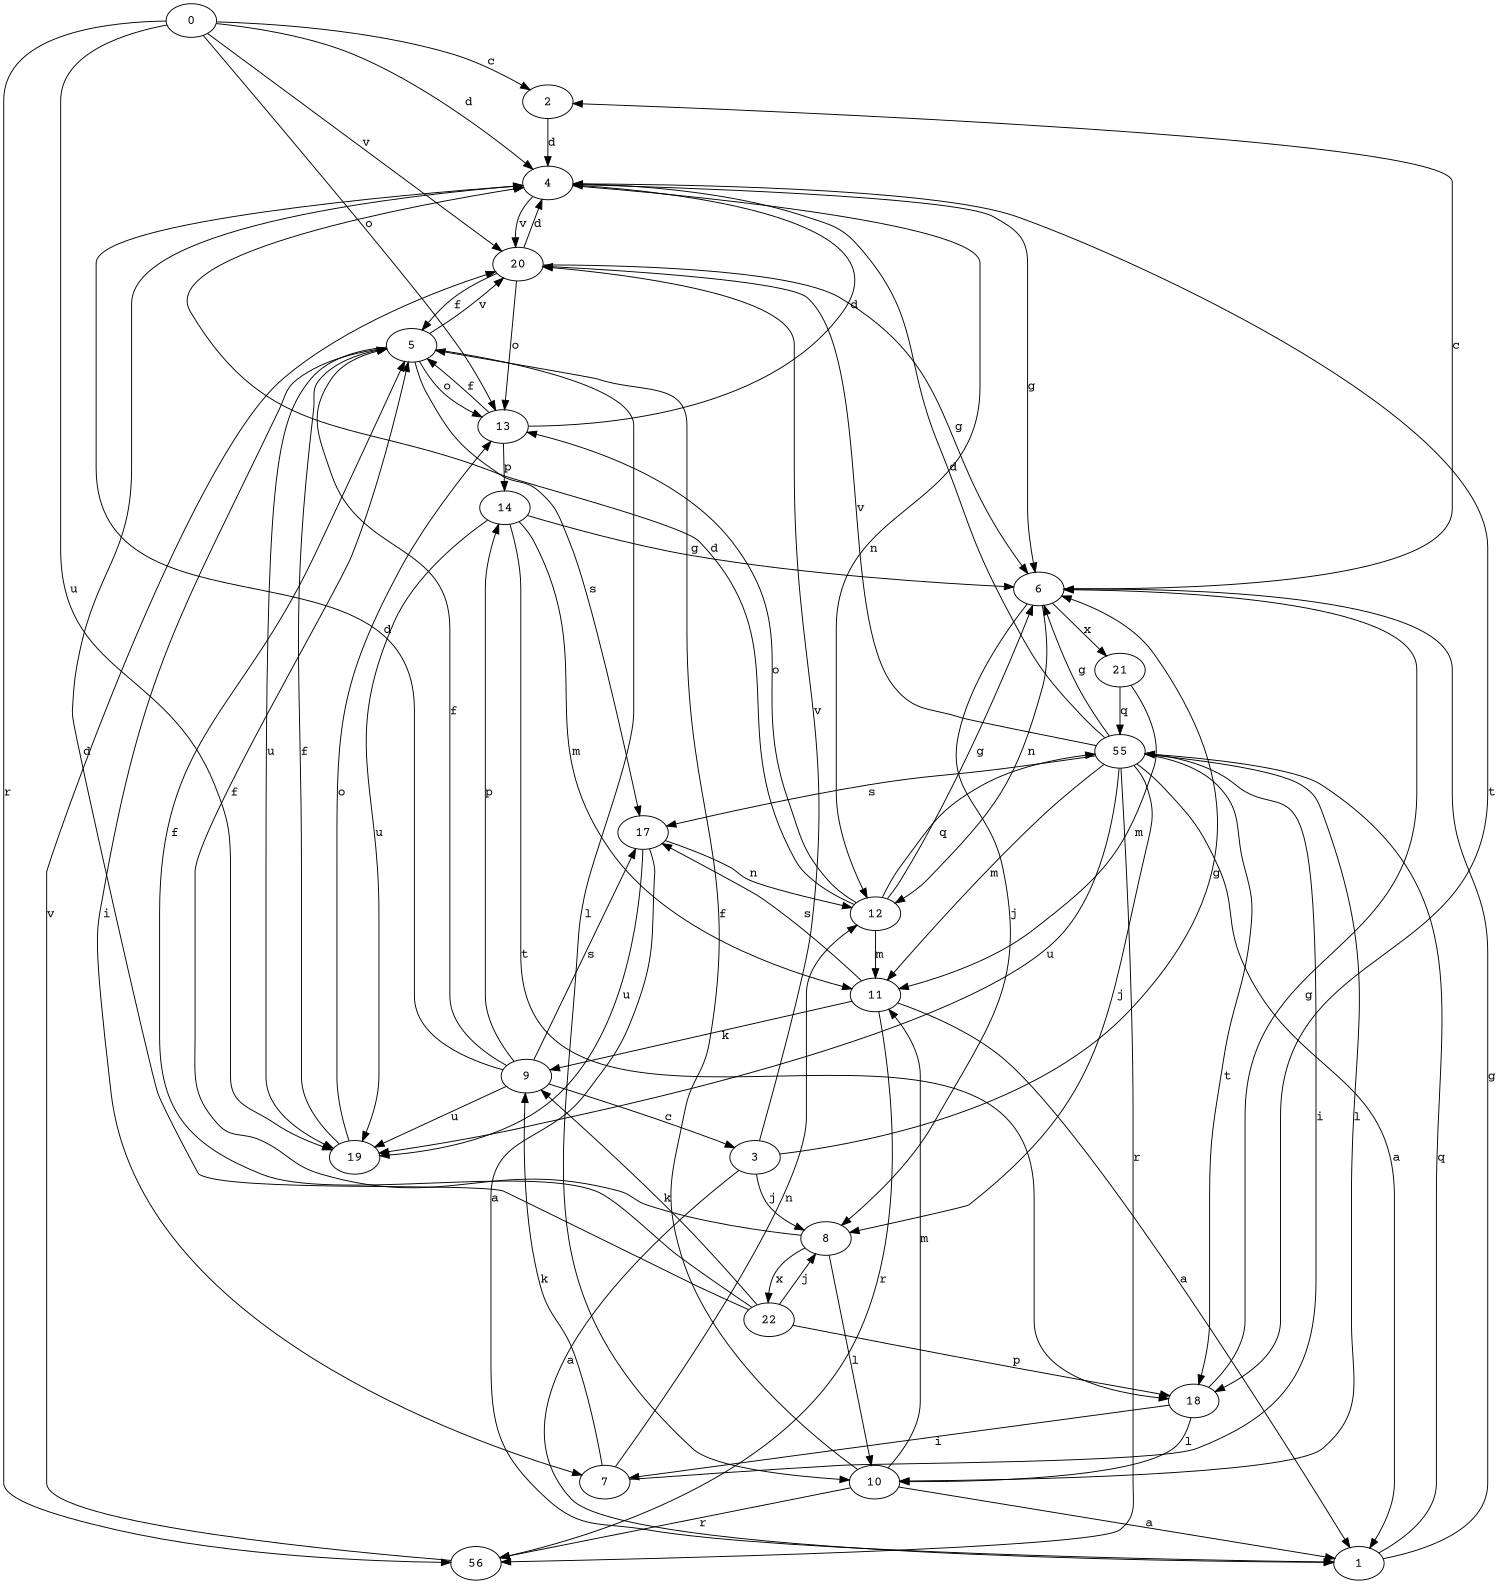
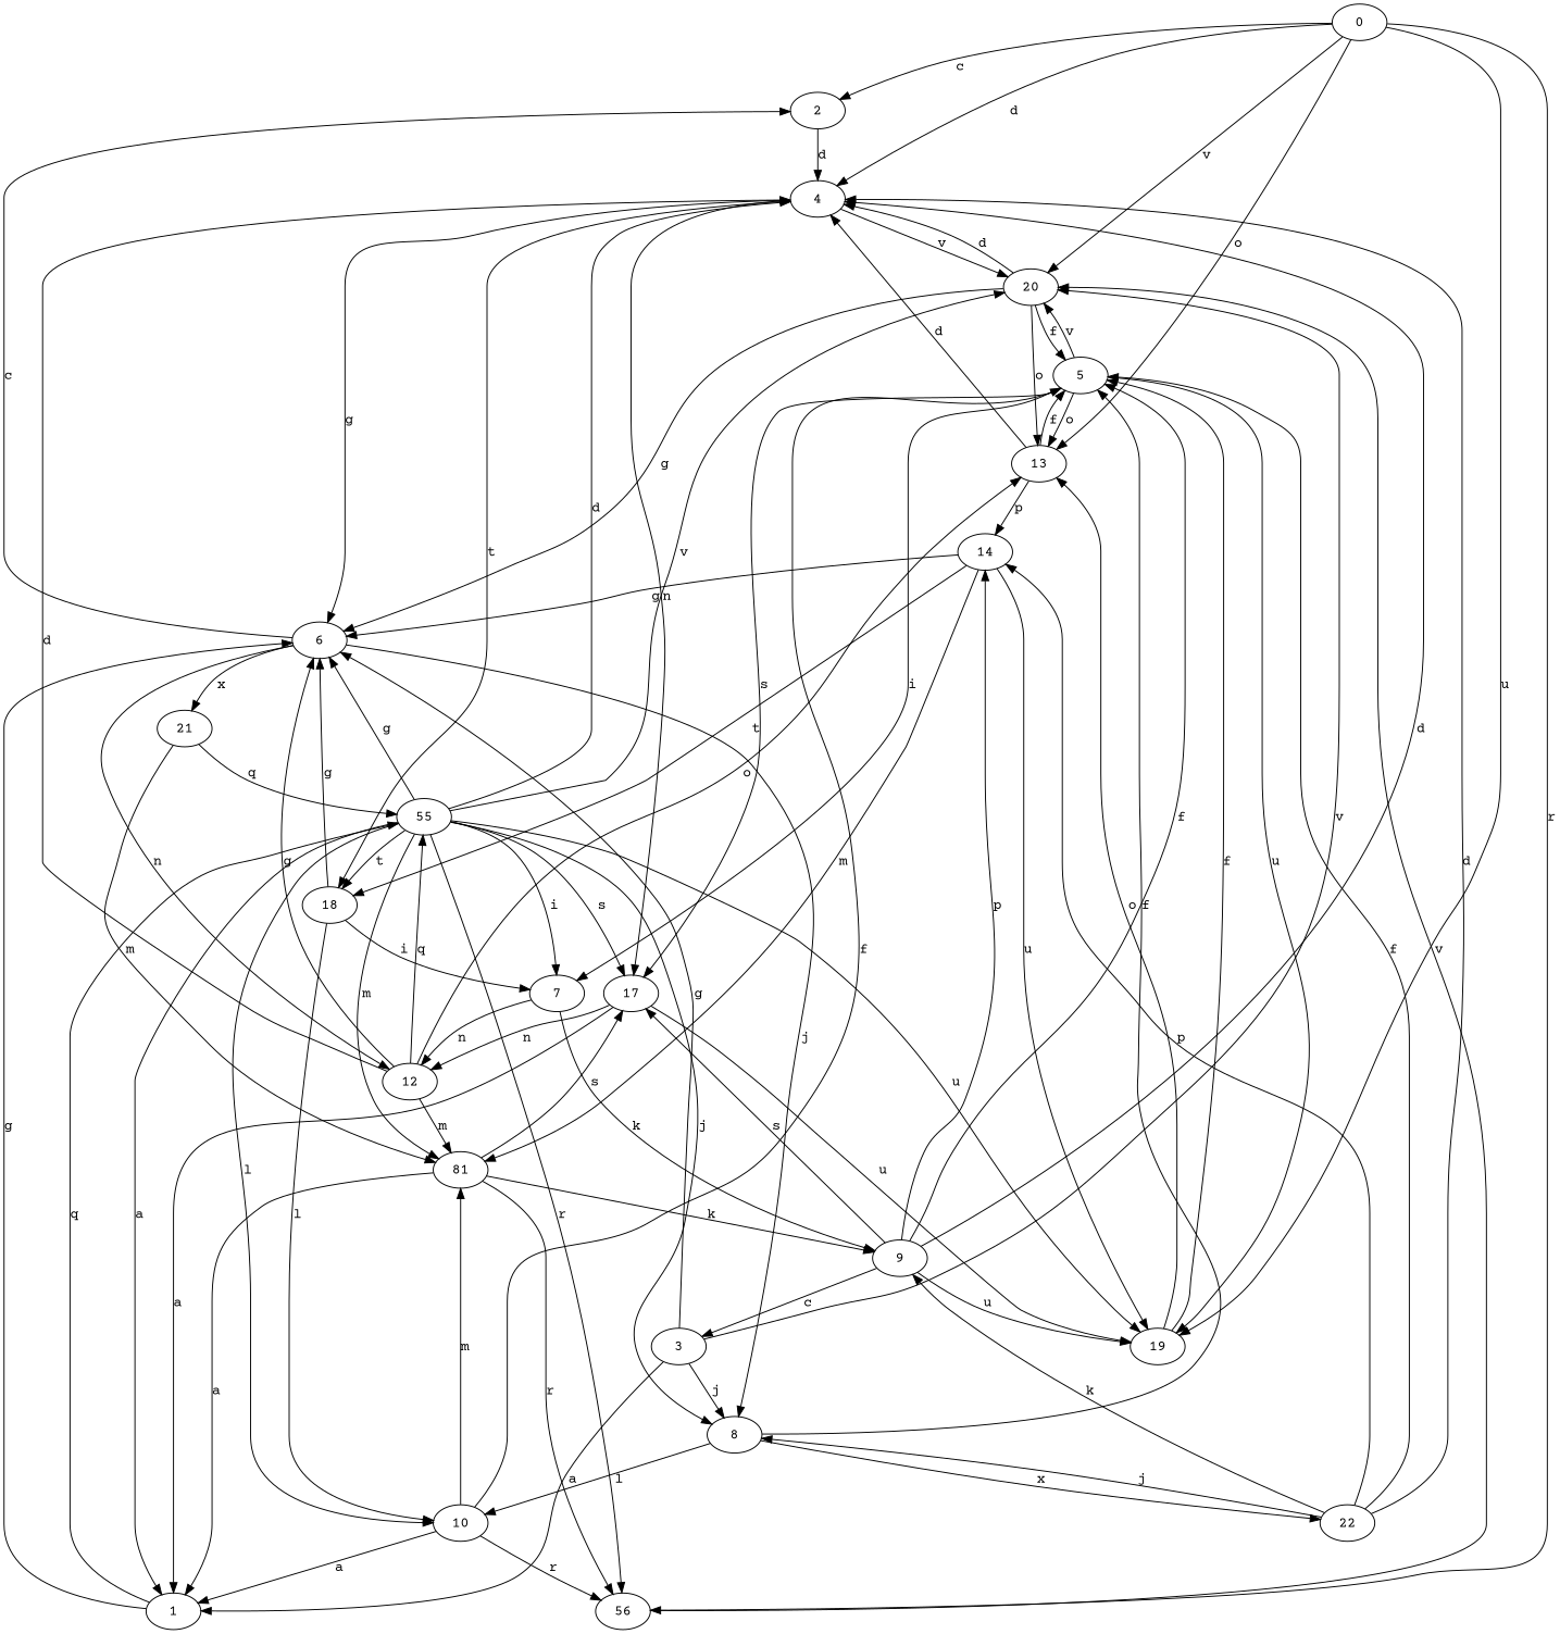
  strict digraph {
    fontname="Courier Prime"
    node [fontname="Courier Prime"]
    edge [fontname="Courier Prime"]
    0
    2
    4
    13
    n5 [label=56]
    19
    20
    6
    12
    18
    5
    14
    1
    n14 [label=55]
    8
    21
-   11
+   11 [label=81]
    7
    10
    17
    9
    3
    22
    0 -> 2 [label=c]
    0 -> 4 [label=d]
    0 -> 13 [label=o]
    0 -> n5 [label=r]
    0 -> 19 [label=u]
    0 -> 20 [label=v]
    2 -> 4 [label=d]
    4 -> 20 [label=v]
    4 -> 6 [label=g]
-   4 -> 12 [label=n]
+   4 -> 17 [label=n]
    4 -> 18 [label=t]
    13 -> 4 [label=d]
    13 -> 5 [label=f]
    13 -> 14 [label=p]
    n5 -> 20 [label=v]
    19 -> 13 [label=o]
    19 -> 5 [label=f]
    20 -> 4 [label=d]
    20 -> 13 [label=o]
    20 -> 6 [label=g]
    20 -> 5 [label=f]
    6 -> 2 [label=c]
    6 -> 12 [label=n]
    6 -> 8 [label=j]
    6 -> 21 [label=x]
    12 -> 4 [label=d]
    12 -> 13 [label=o]
    12 -> 6 [label=g]
    12 -> n14 [label=q]
    12 -> 11 [label=m]
    18 -> 6 [label=g]
    18 -> 7 [label=i]
    18 -> 10 [label=l]
    5 -> 13 [label=o]
    5 -> 19 [label=u]
    5 -> 20 [label=v]
    5 -> 7 [label=i]
-   5 -> 10 [label=l]
    5 -> 17 [label=s]
    14 -> 19 [label=u]
    14 -> 6 [label=g]
    14 -> 18 [label=t]
    14 -> 11 [label=m]
    1 -> 6 [label=g]
    1 -> n14 [label=q]
    n14 -> 4 [label=d]
    n14 -> n5 [label=r]
    n14 -> 19 [label=u]
    n14 -> 20 [label=v]
    n14 -> 6 [label=g]
    n14 -> 18 [label=t]
    n14 -> 1 [label=a]
    n14 -> 8 [label=j]
    n14 -> 11 [label=m]
-   7 -> n14 [label=i]
+   n14 -> 7 [label=i]
    n14 -> 10 [label=l]
    n14 -> 17 [label=s]
    8 -> 5 [label=f]
    8 -> 10 [label=l]
    8 -> 22 [label=x]
    21 -> n14 [label=q]
    21 -> 11 [label=m]
    11 -> n5 [label=r]
    11 -> 1 [label=a]
    11 -> 17 [label=s]
    11 -> 9 [label=k]
    7 -> 12 [label=n]
    7 -> 9 [label=k]
    10 -> n5 [label=r]
    10 -> 5 [label=f]
    10 -> 1 [label=a]
    10 -> 11 [label=m]
    17 -> 19 [label=u]
    17 -> 12 [label=n]
    17 -> 1 [label=a]
    9 -> 4 [label=d]
    9 -> 19 [label=u]
    9 -> 5 [label=f]
    9 -> 14 [label=p]
    9 -> 17 [label=s]
    9 -> 3 [label=c]
    3 -> 20 [label=v]
    3 -> 6 [label=g]
    3 -> 1 [label=a]
    3 -> 8 [label=j]
    22 -> 4 [label=d]
    22 -> 5 [label=f]
-   22 -> 18 [label=p]
+   22 -> 14 [label=p]
    22 -> 8 [label=j]
    22 -> 9 [label=k]
  }
